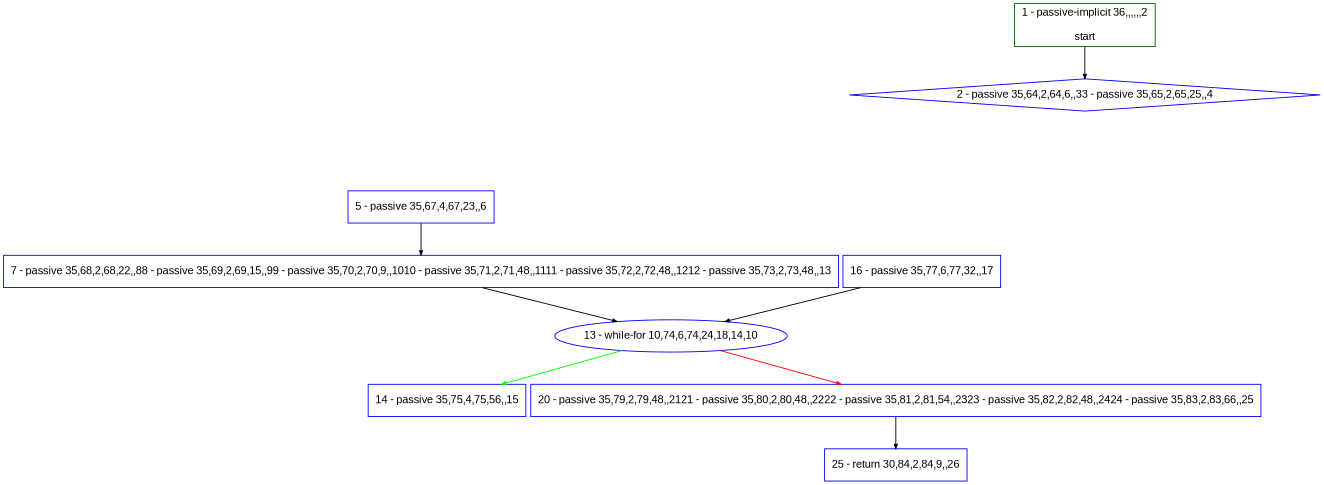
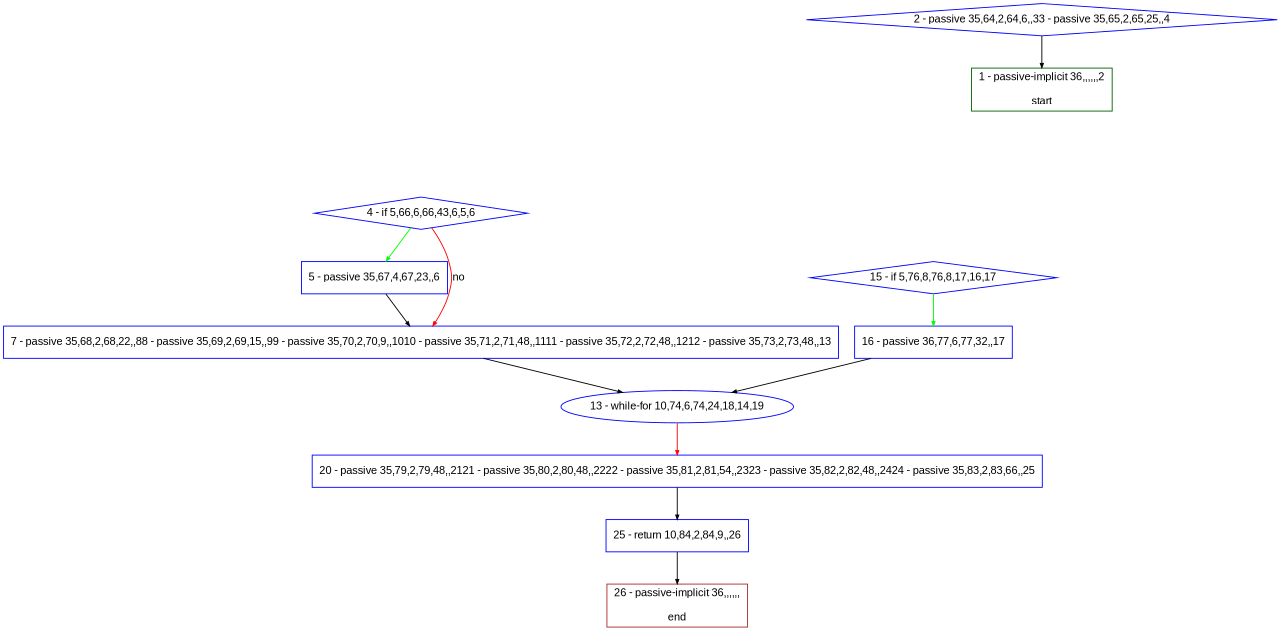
  digraph {
    bgcolor=white
    compound=true
    fillcolor="#FFFFCC"
    fontname=Arial
    fontsize=12
    pack=true
    packmode=clust
    style="rounded,filled"
    node [color="#0000ff" compound=true fillcolor="#ffffff" fixedsize=false fontname=Arial fontsize=12 node_initialized=no shape=box style=filled]
    edge [arrowhead=normal arrowsize=0.5 arrowtail=none color="#000000" compound=true dir=forward fontcolor=black fontname=Arial fontsize=12]
    n1 [label="2 - passive 35,64,2,64,6,,33 - passive 35,65,2,65,25,,4" shape=diamond]
+   n2 [label="4 - if 5,66,6,66,43,6,5,6" shape=diamond]
    n3 [label="5 - passive 35,67,4,67,23,,6"]
    n4 [label="7 - passive 35,68,2,68,22,,88 - passive 35,69,2,69,15,,99 - passive 35,70,2,70,9,,1010 - passive 35,71,2,71,48,,1111 - passive 35,72,2,72,48,,1212 - passive 35,73,2,73,48,,13"]
    n5 [color="#006400" label="1 - passive-implicit 36,,,,,,2\n\nstart"]
-   n6 [label="13 - while-for 10,74,6,74,24,18,14,10" shape=oval]
-   n7 [label="14 - passive 35,75,4,75,56,,15"]
+   n6 [label="13 - while-for 10,74,6,74,24,18,14,19" shape=oval]
    n8 [label="20 - passive 35,79,2,79,48,,2121 - passive 35,80,2,80,48,,2222 - passive 35,81,2,81,54,,2323 - passive 35,82,2,82,48,,2424 - passive 35,83,2,83,66,,25"]
-   n9 [label="25 - return 30,84,2,84,9,,26"]
-   n11 [label="16 - passive 35,77,6,77,32,,17"]
+   n9 [label="25 - return 10,84,2,84,9,,26"]
+   n10 [label="15 - if 5,76,8,76,8,17,16,17" shape=diamond]
+   n11 [label="16 - passive 36,77,6,77,32,,17"]
+   n12 [color="#a52a2a" label="26 - passive-implicit 36,,,,,,\n\nend"]
+   n2 -> n3 [color="#00ff00" label=yes]
+   n2 -> n4 [color="#ff0000" label=no]
    n3 -> n4
    n4 -> n6
-   n5 -> n1
-   n6 -> n7 [color="#00ff00" label=yes]
+   n1 -> n5
    n6 -> n8 [color="#ff0000" label=no]
    n8 -> n9
+   n9 -> n12
+   n10 -> n11 [color="#00ff00" label=yes]
    n11 -> n6
  }
